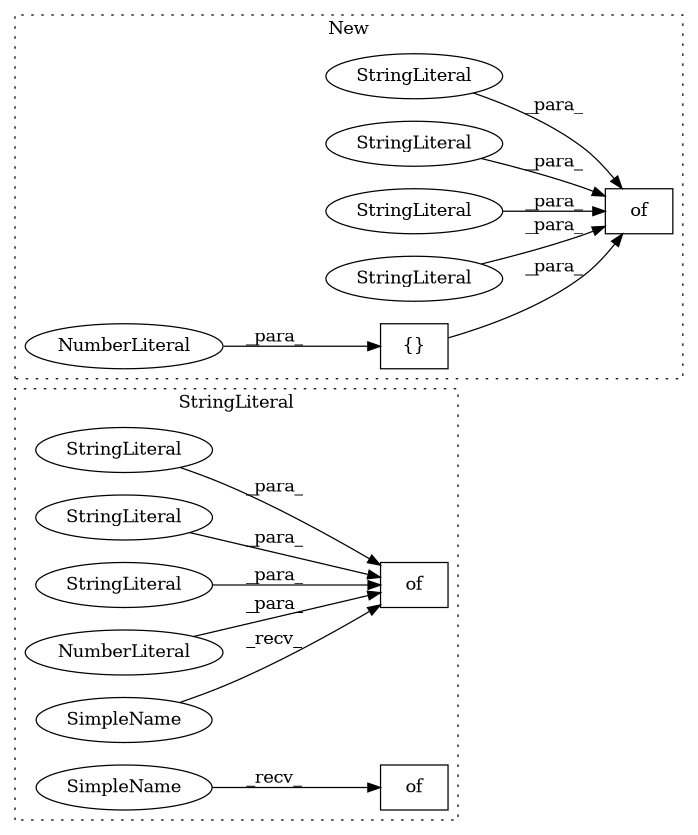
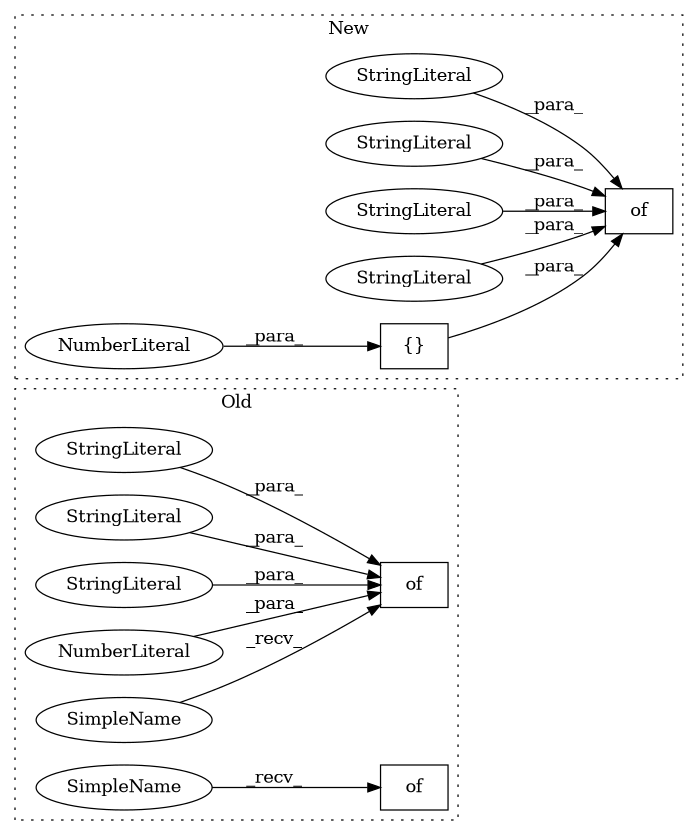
  digraph {
    rankdir=LR
    node [a=45 l="3,1" shape=ellipse]
    n1 [a=32 label=of s="5483,5661" shape=box]
    n2 [l=15 label=StringLiteral s=5603]
    n3 [l=6 label=StringLiteral s=5619]
    n4 [a=32 l="3,-5" label=of s="4725,5193" shape=box]
    n5 [l=6 label=StringLiteral s=5486]
    n6 [a=34 l=4 label=NumberLiteral s=5641]
    n7 [a=42 l=3 label=SimpleName s=5479]
    n8 [a=42 l=3 label=SimpleName s=4721]
    n9 [a=32 label=of s="4980,5068" shape=box]
    n10 [l=15 label=StringLiteral s=5011]
    n11 [l=14 label=StringLiteral s=5033]
    n12 [l=10 label=StringLiteral s=5053]
    n13 [l=5 label=StringLiteral s=5027]
    n14 [a=4 l="1,1" label="{}" s="4999,5009" shape=box]
    n15 [a=34 l=1 label=NumberLiteral s=5006]
    subgraph cluster_1 {
-     label=StringLiteral
+     label=Old
      style=dotted
      n1
      n2
      n3
      n4
      n5
      n6
      n7
      n8
    }
    subgraph cluster_2 {
      label=New
      style=dotted
      n9
      n10
      n11
      n12
      n13
      n14
      n15
    }
    n2 -> n1 [label=_para_]
    n3 -> n1 [label=_para_]
    n5 -> n1 [label=_para_]
    n6 -> n1 [label=_para_]
    n7 -> n1 [label=_recv_]
    n8 -> n4 [label=_recv_]
    n10 -> n9 [label=_para_]
    n11 -> n9 [label=_para_]
    n12 -> n9 [label=_para_]
    n13 -> n9 [label=_para_]
    n14 -> n9 [label=_para_]
    n15 -> n14 [label=_para_]
  }
